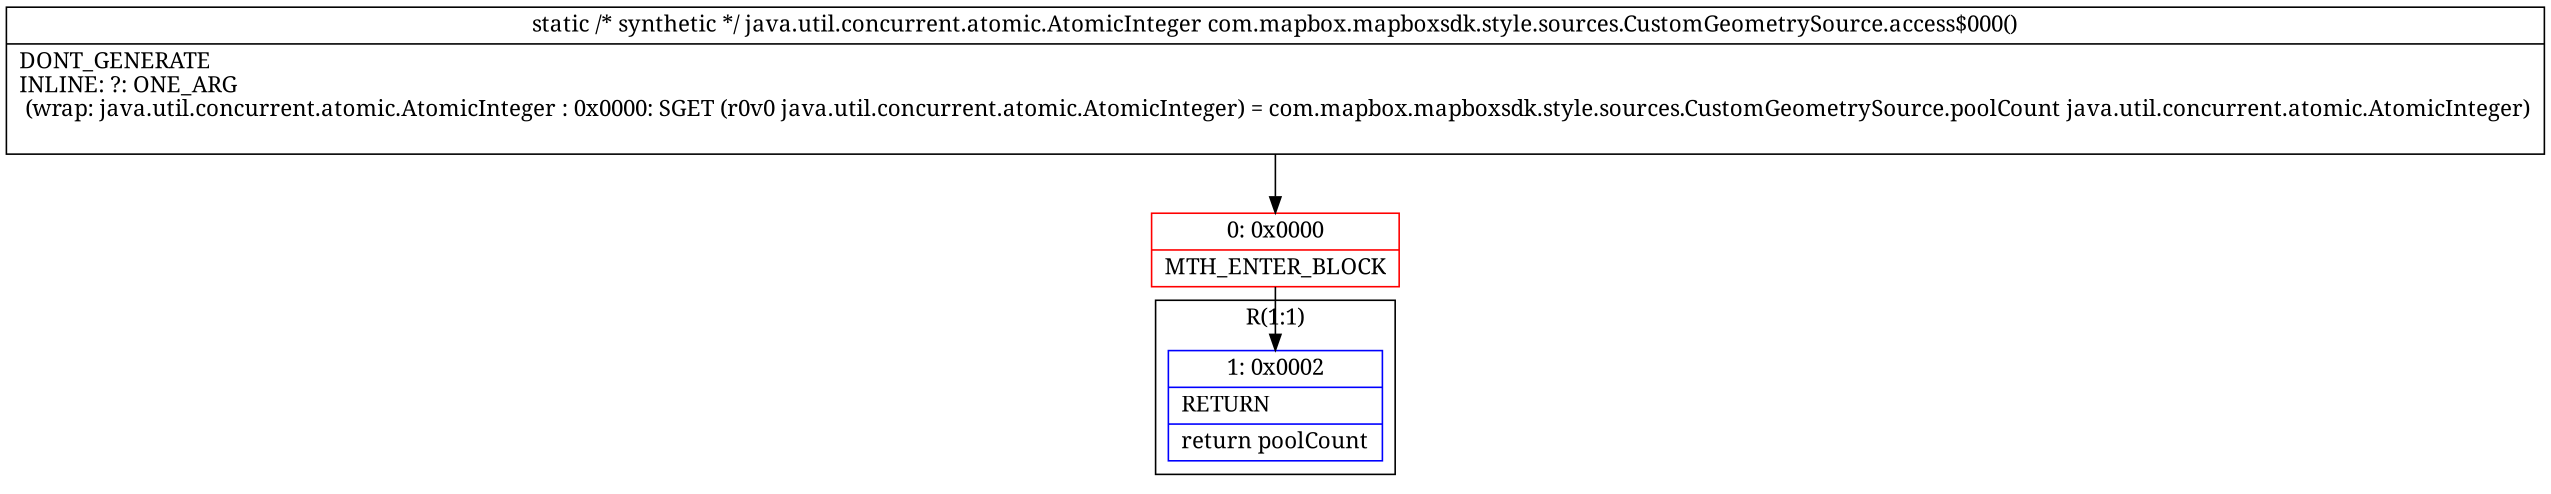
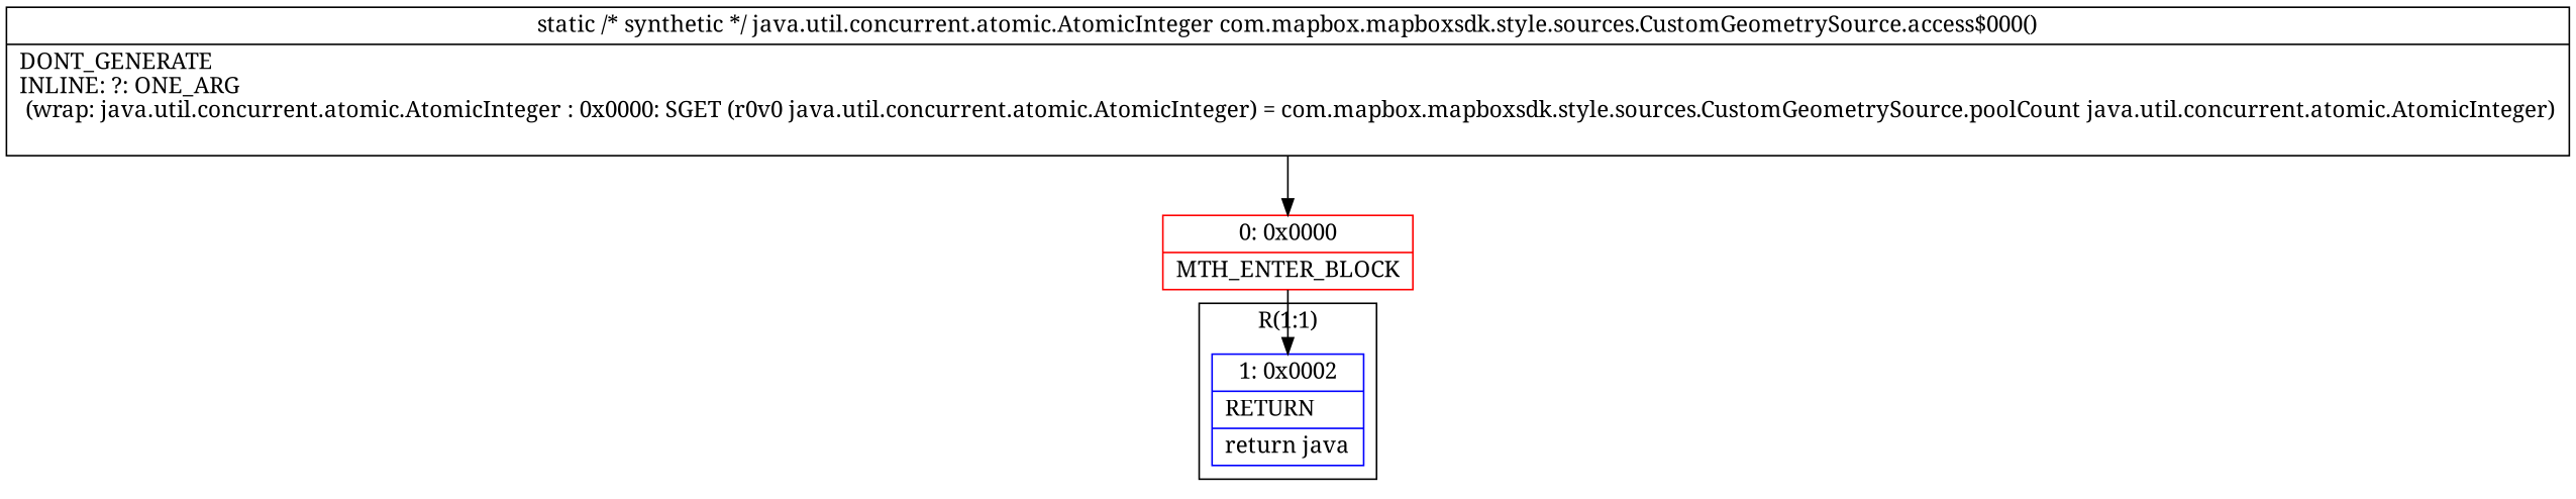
  digraph {
    fontname="Noto Serif"
    node [shape=record fontname="Noto Serif"]
    edge [fontname="Noto Serif"]
-   n1 [color=blue label="{1\:\ 0x0002|RETURN\l|return poolCount\l}"]
+   n1 [color=blue label="{1\:\ 0x0002|RETURN\l|return java\l}"]
    n2 [color=red label="{0\:\ 0x0000|MTH_ENTER_BLOCK\l}"]
    n3 [label="{static \/* synthetic *\/ java.util.concurrent.atomic.AtomicInteger com.mapbox.mapboxsdk.style.sources.CustomGeometrySource.access$000()  | DONT_GENERATE\lINLINE: ?: ONE_ARG  \l  (wrap: java.util.concurrent.atomic.AtomicInteger : 0x0000: SGET  (r0v0 java.util.concurrent.atomic.AtomicInteger) =  com.mapbox.mapboxsdk.style.sources.CustomGeometrySource.poolCount java.util.concurrent.atomic.AtomicInteger)\l\l}"]
    subgraph cluster_1 {
      label="R(1:1)"
      n1
    }
    n2 -> n1
    n3 -> n2
  }
